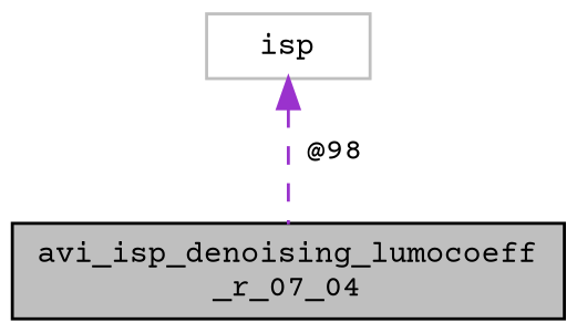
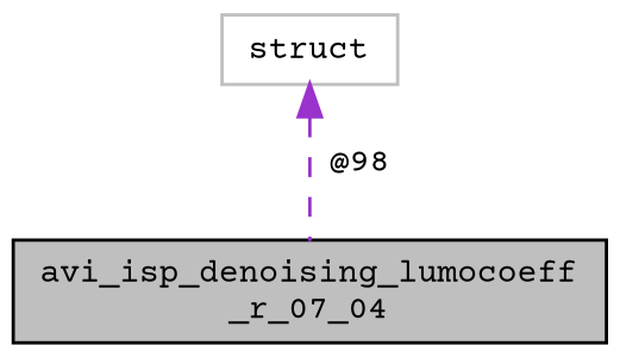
  digraph {
    fontname="Courier Prime"
    node [fontname="Courier Prime" fontsize=10 shape=record style=filled]
    n1 [color=black fillcolor=grey75 fontcolor=black height=0.2 label="avi_isp_denoising_lumocoeff\l_r_07_04" width=0.4]
-   n2 [color=grey75 fillcolor=white height=0.2 label=isp width=0.4]
+   n2 [color=grey75 fillcolor=white height=0.2 label=struct width=0.4]
    n2 -> n1 [color=darkorchid3 dir=back fontname="Courier Prime" fontsize=10 label=" @98" labelfontname=FreeSans labelfontsize=10 style=dashed]
  }
